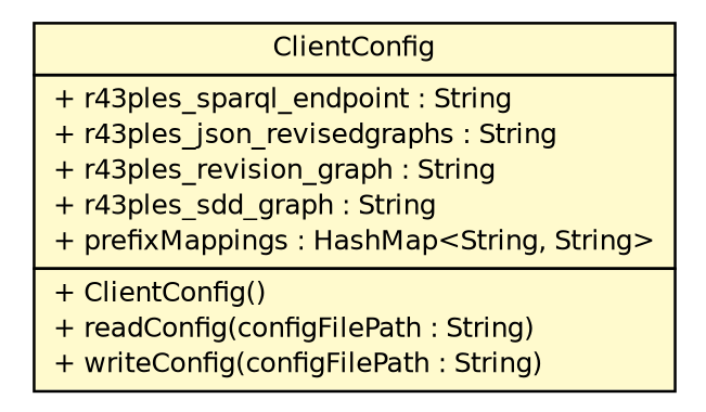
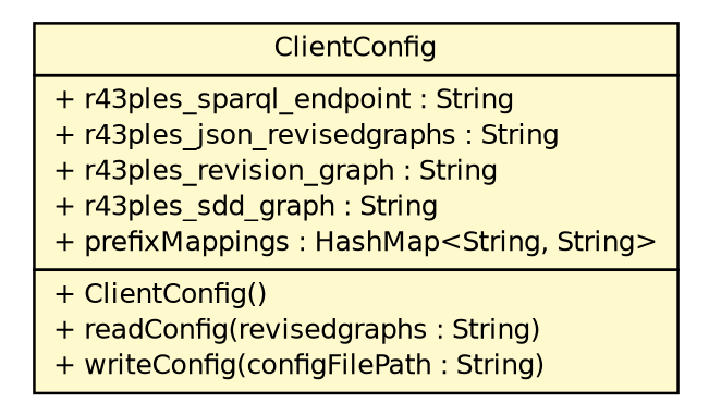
  digraph {
    nodesep=0.25
    ranksep=0.5
-   n1 [fontcolor=black fontname=Helvetica fontsize=10.0 label=<<table title="de.tud.plt.r43ples.merging.management.ClientConfig" border="0" cellborder="1" cellspacing="0" cellpadding="2" port="p" bgcolor="lemonChiffon" href="./ClientConfig.html"> 		<tr><td><table border="0" cellspacing="0" cellpadding="1"> <tr><td align="center" balign="center"> ClientConfig </td></tr> 		</table></td></tr> 		<tr><td><table border="0" cellspacing="0" cellpadding="1"> <tr><td align="left" balign="left"> + r43ples_sparql_endpoint : String </td></tr> <tr><td align="left" balign="left"> + r43ples_json_revisedgraphs : String </td></tr> <tr><td align="left" balign="left"> + r43ples_revision_graph : String </td></tr> <tr><td align="left" balign="left"> + r43ples_sdd_graph : String </td></tr> <tr><td align="left" balign="left"> + prefixMappings : HashMap&lt;String, String&gt; </td></tr> 		</table></td></tr> 		<tr><td><table border="0" cellspacing="0" cellpadding="1"> <tr><td align="left" balign="left"> + ClientConfig() </td></tr> <tr><td align="left" balign="left"> + readConfig(configFilePath : String) </td></tr> <tr><td align="left" balign="left"> + writeConfig(configFilePath : String) </td></tr> 		</table></td></tr> 		</table>> shape=plaintext]
+   n1 [fontcolor=black fontname=Helvetica fontsize=10.0 label=<<table title="de.tud.plt.r43ples.merging.management.ClientConfig" border="0" cellborder="1" cellspacing="0" cellpadding="2" port="p" bgcolor="lemonChiffon" href="./ClientConfig.html"> 		<tr><td><table border="0" cellspacing="0" cellpadding="1"> <tr><td align="center" balign="center"> ClientConfig </td></tr> 		</table></td></tr> 		<tr><td><table border="0" cellspacing="0" cellpadding="1"> <tr><td align="left" balign="left"> + r43ples_sparql_endpoint : String </td></tr> <tr><td align="left" balign="left"> + r43ples_json_revisedgraphs : String </td></tr> <tr><td align="left" balign="left"> + r43ples_revision_graph : String </td></tr> <tr><td align="left" balign="left"> + r43ples_sdd_graph : String </td></tr> <tr><td align="left" balign="left"> + prefixMappings : HashMap&lt;String, String&gt; </td></tr> 		</table></td></tr> 		<tr><td><table border="0" cellspacing="0" cellpadding="1"> <tr><td align="left" balign="left"> + ClientConfig() </td></tr> <tr><td align="left" balign="left"> + readConfig(revisedgraphs : String) </td></tr> <tr><td align="left" balign="left"> + writeConfig(configFilePath : String) </td></tr> 		</table></td></tr> 		</table>> shape=plaintext]
  }
